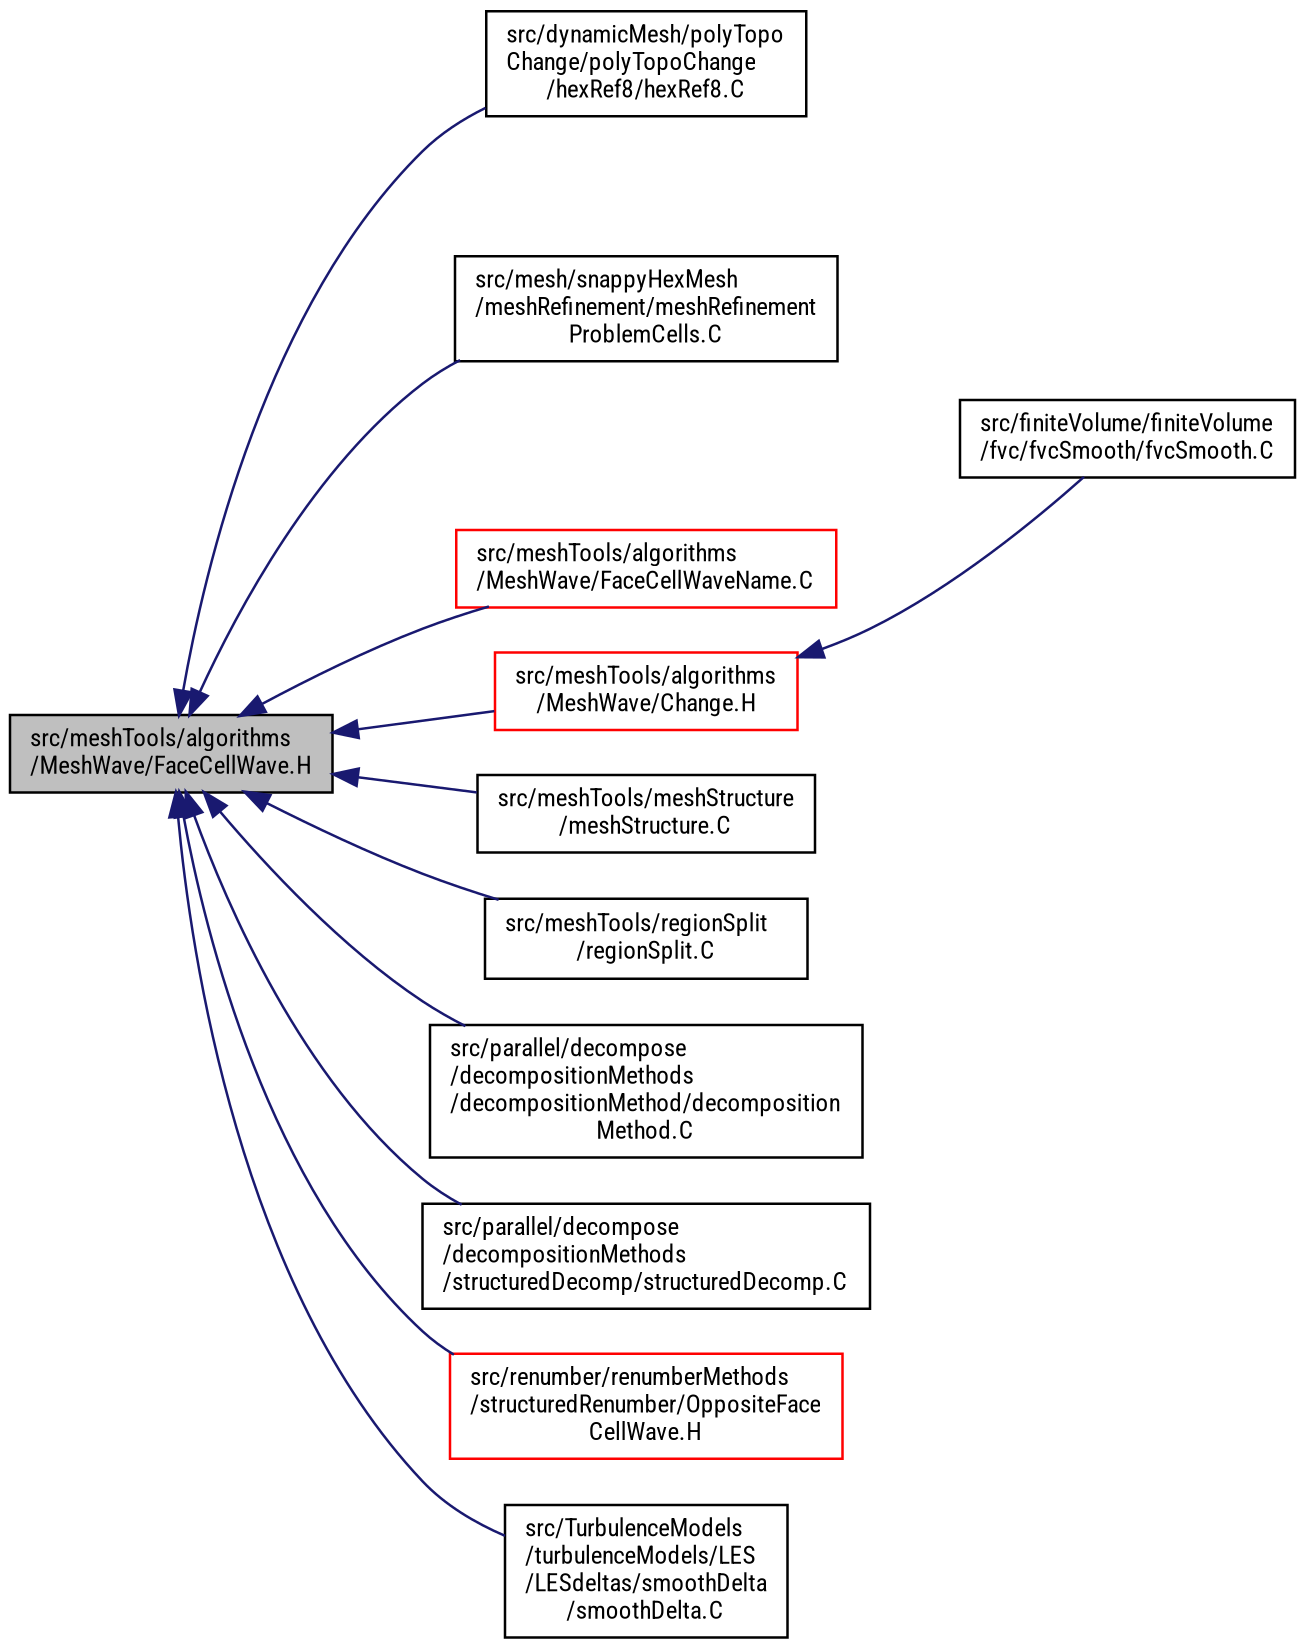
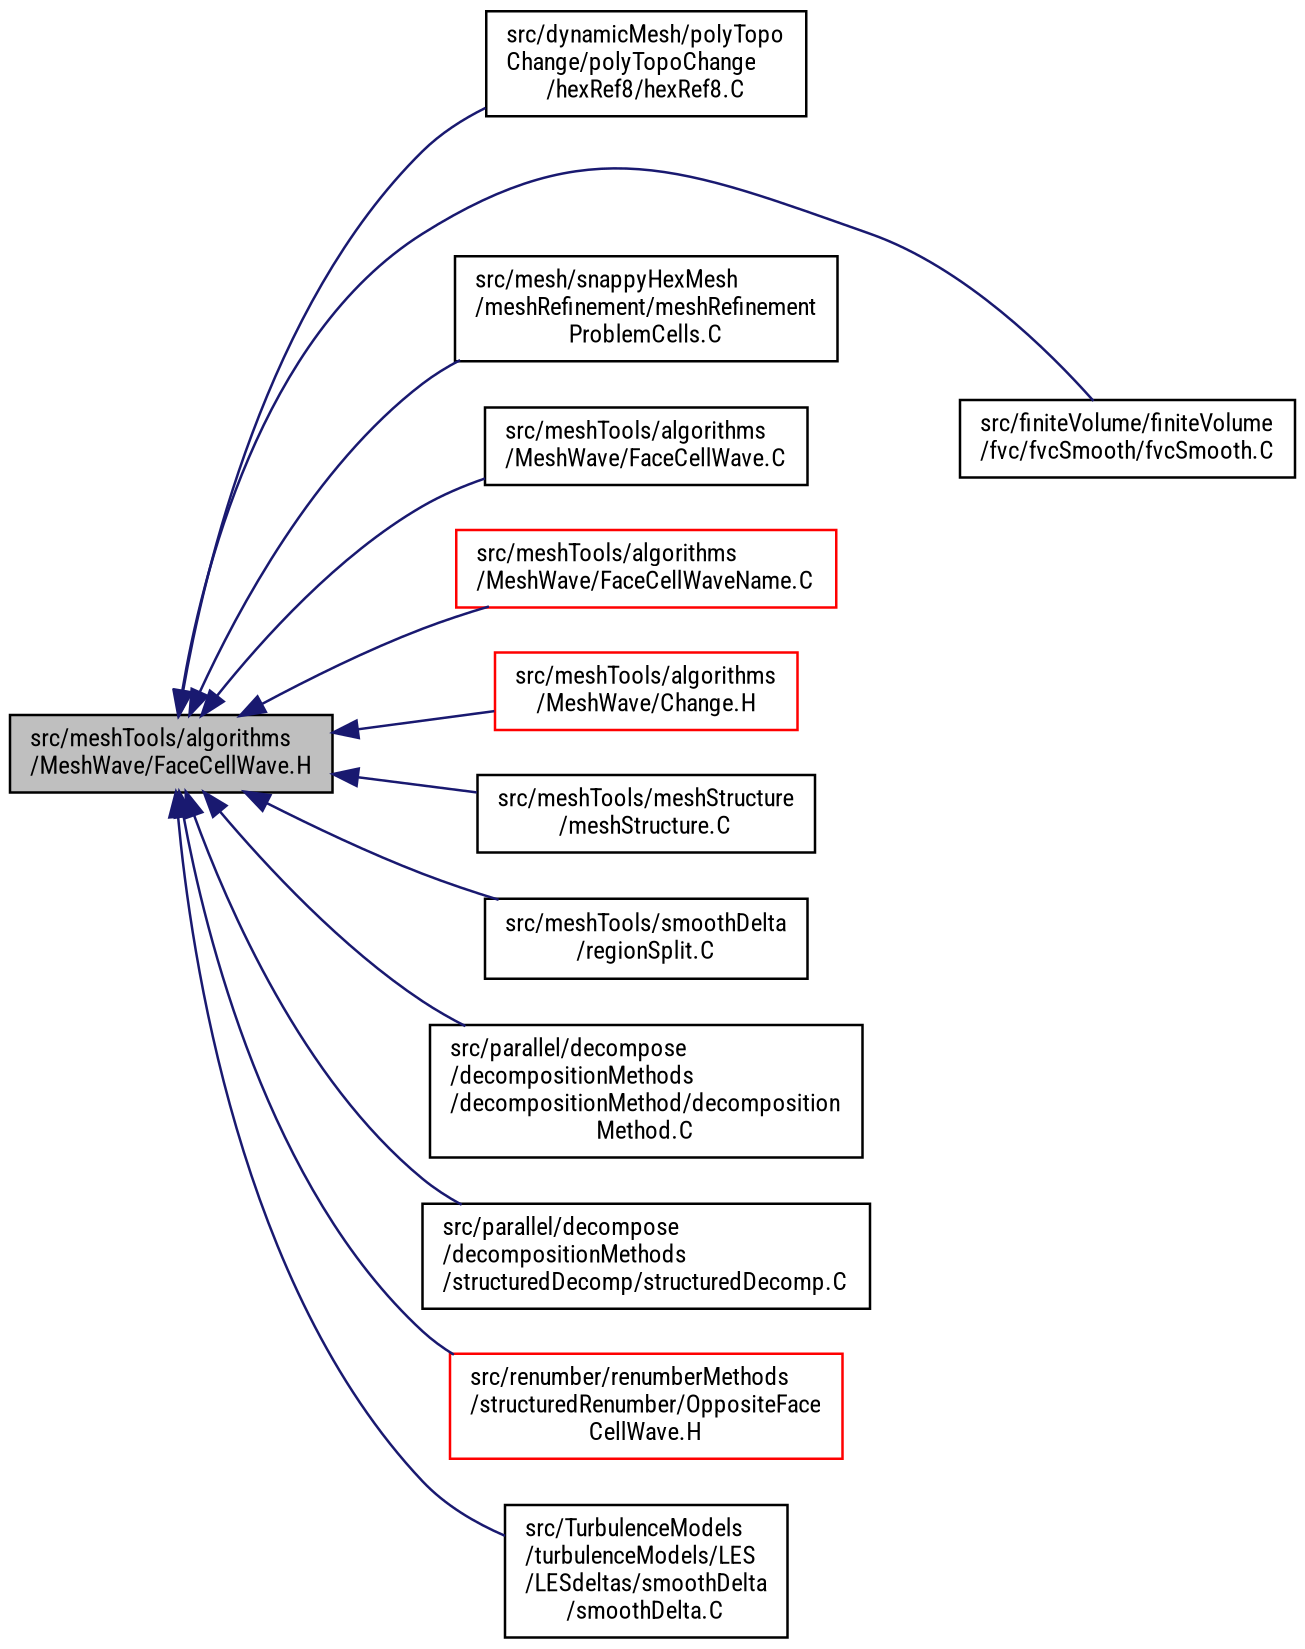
  digraph {
    fontname="Roboto Condensed"
    rankdir=LR
    node [color=black fontname="Roboto Condensed" fontsize=10 shape=record]
    edge [color=midnightblue dir=back fontname="Roboto Condensed" fontsize=10 labelfontname=Helvetica labelfontsize=10 style=solid]
    n1 [fillcolor=grey75 fontcolor=black height=0.2 label="src/meshTools/algorithms\l/MeshWave/FaceCellWave.H" style=filled width=0.4]
    n2 [height=0.2 label="src/dynamicMesh/polyTopo\lChange/polyTopoChange\l/hexRef8/hexRef8.C" width=0.4]
    n3 [height=0.2 label="src/finiteVolume/finiteVolume\l/fvc/fvcSmooth/fvcSmooth.C" width=0.4]
    n4 [height=0.2 label="src/mesh/snappyHexMesh\l/meshRefinement/meshRefinement\lProblemCells.C" width=0.4]
+   n5 [height=0.2 label="src/meshTools/algorithms\l/MeshWave/FaceCellWave.C" width=0.4]
    n6 [color=red height=0.2 label="src/meshTools/algorithms\l/MeshWave/FaceCellWaveName.C" width=0.4]
    n7 [color=red height=0.2 label="src/meshTools/algorithms\l/MeshWave/Change.H" width=0.4]
    n8 [height=0.2 label="src/meshTools/meshStructure\l/meshStructure.C" width=0.4]
-   n9 [height=0.2 label="src/meshTools/regionSplit\l/regionSplit.C" width=0.4]
+   n9 [height=0.2 label="src/meshTools/smoothDelta\l/regionSplit.C" width=0.4]
    n10 [height=0.2 label="src/parallel/decompose\l/decompositionMethods\l/decompositionMethod/decomposition\lMethod.C" width=0.4]
    n11 [height=0.2 label="src/parallel/decompose\l/decompositionMethods\l/structuredDecomp/structuredDecomp.C" width=0.4]
    n12 [color=red height=0.2 label="src/renumber/renumberMethods\l/structuredRenumber/OppositeFace\lCellWave.H" width=0.4]
    n13 [height=0.2 label="src/TurbulenceModels\l/turbulenceModels/LES\l/LESdeltas/smoothDelta\l/smoothDelta.C" width=0.4]
    n1 -> n2
-   n7 -> n3
+   n1 -> n3
    n1 -> n4
+   n1 -> n5
    n1 -> n6
    n1 -> n7
    n1 -> n8
    n1 -> n9
    n1 -> n10
    n1 -> n11
    n1 -> n12
    n1 -> n13
  }
